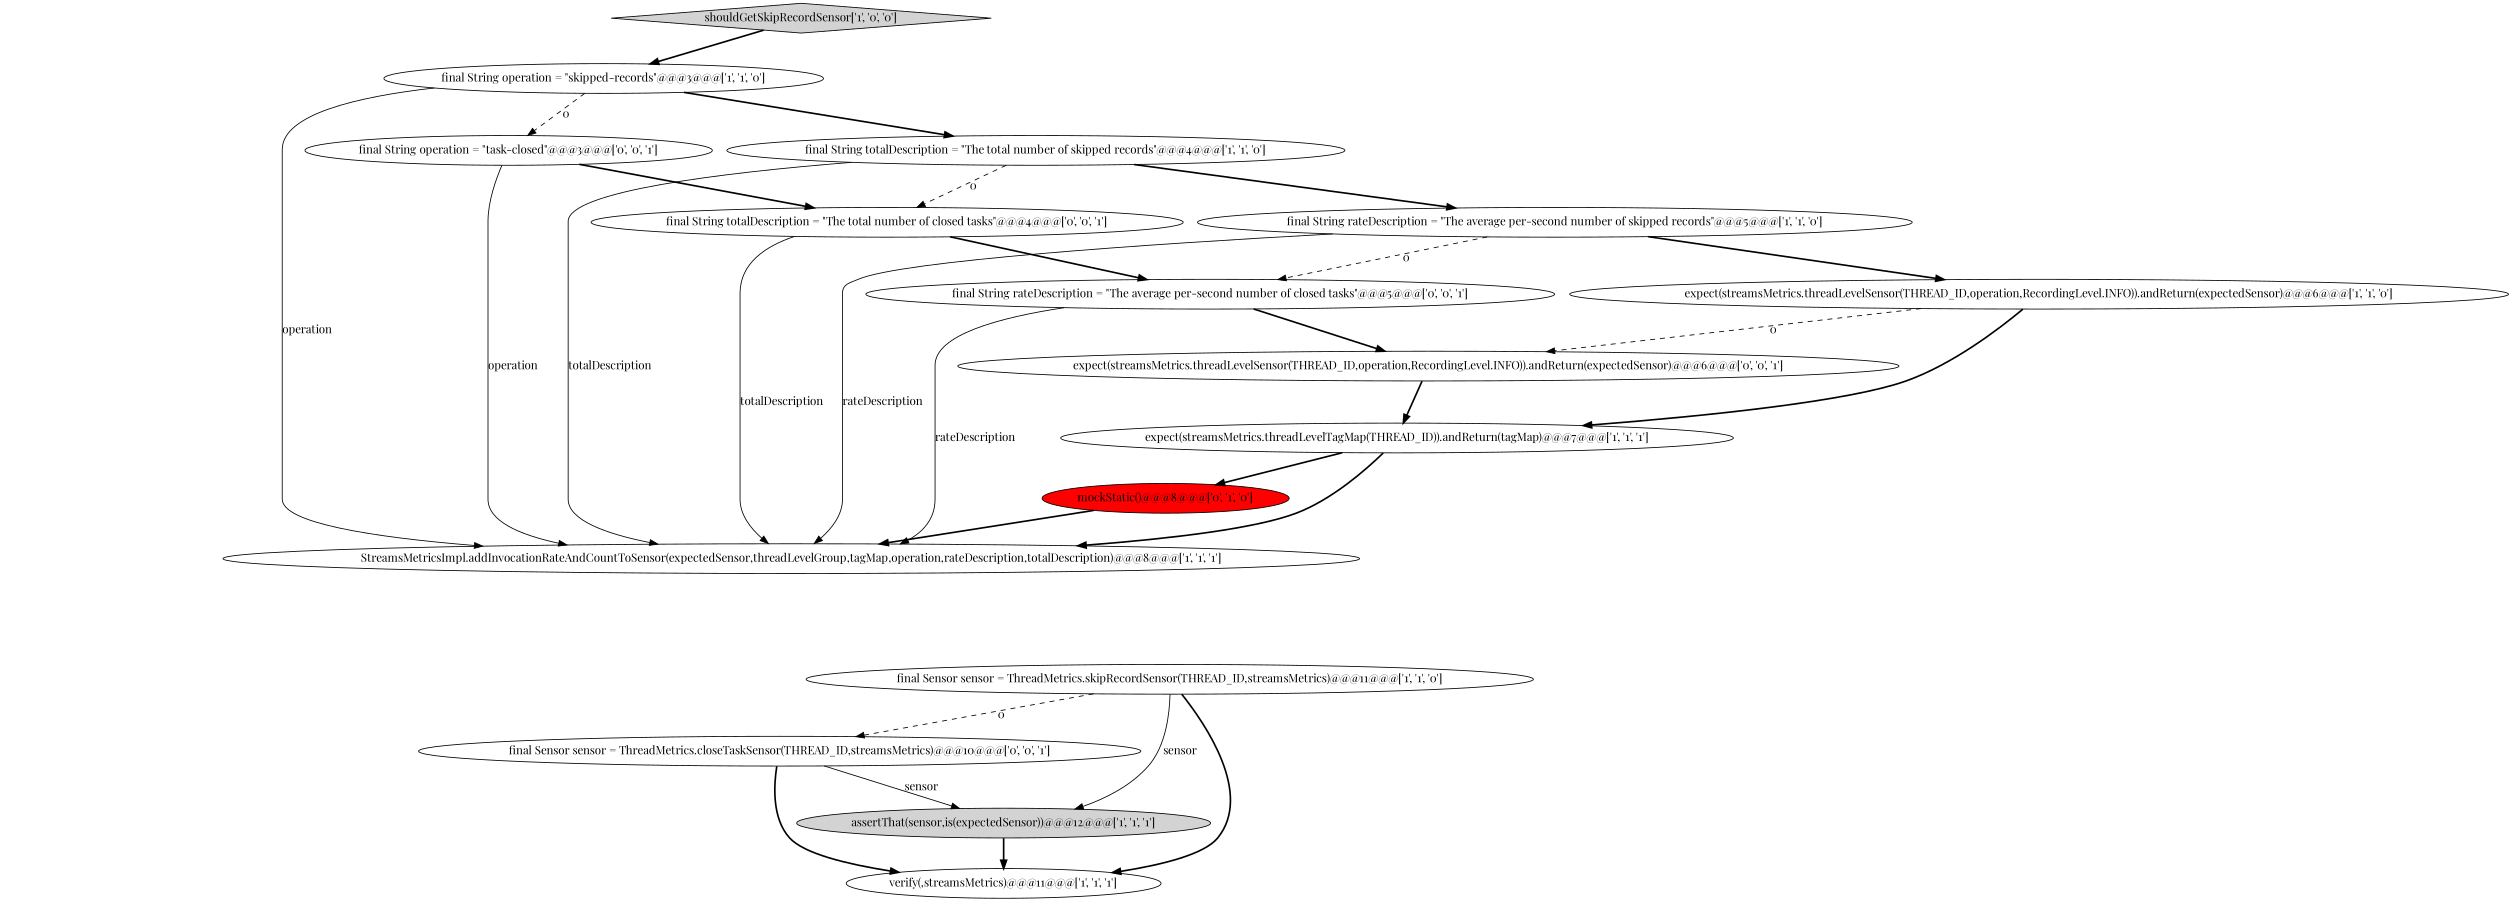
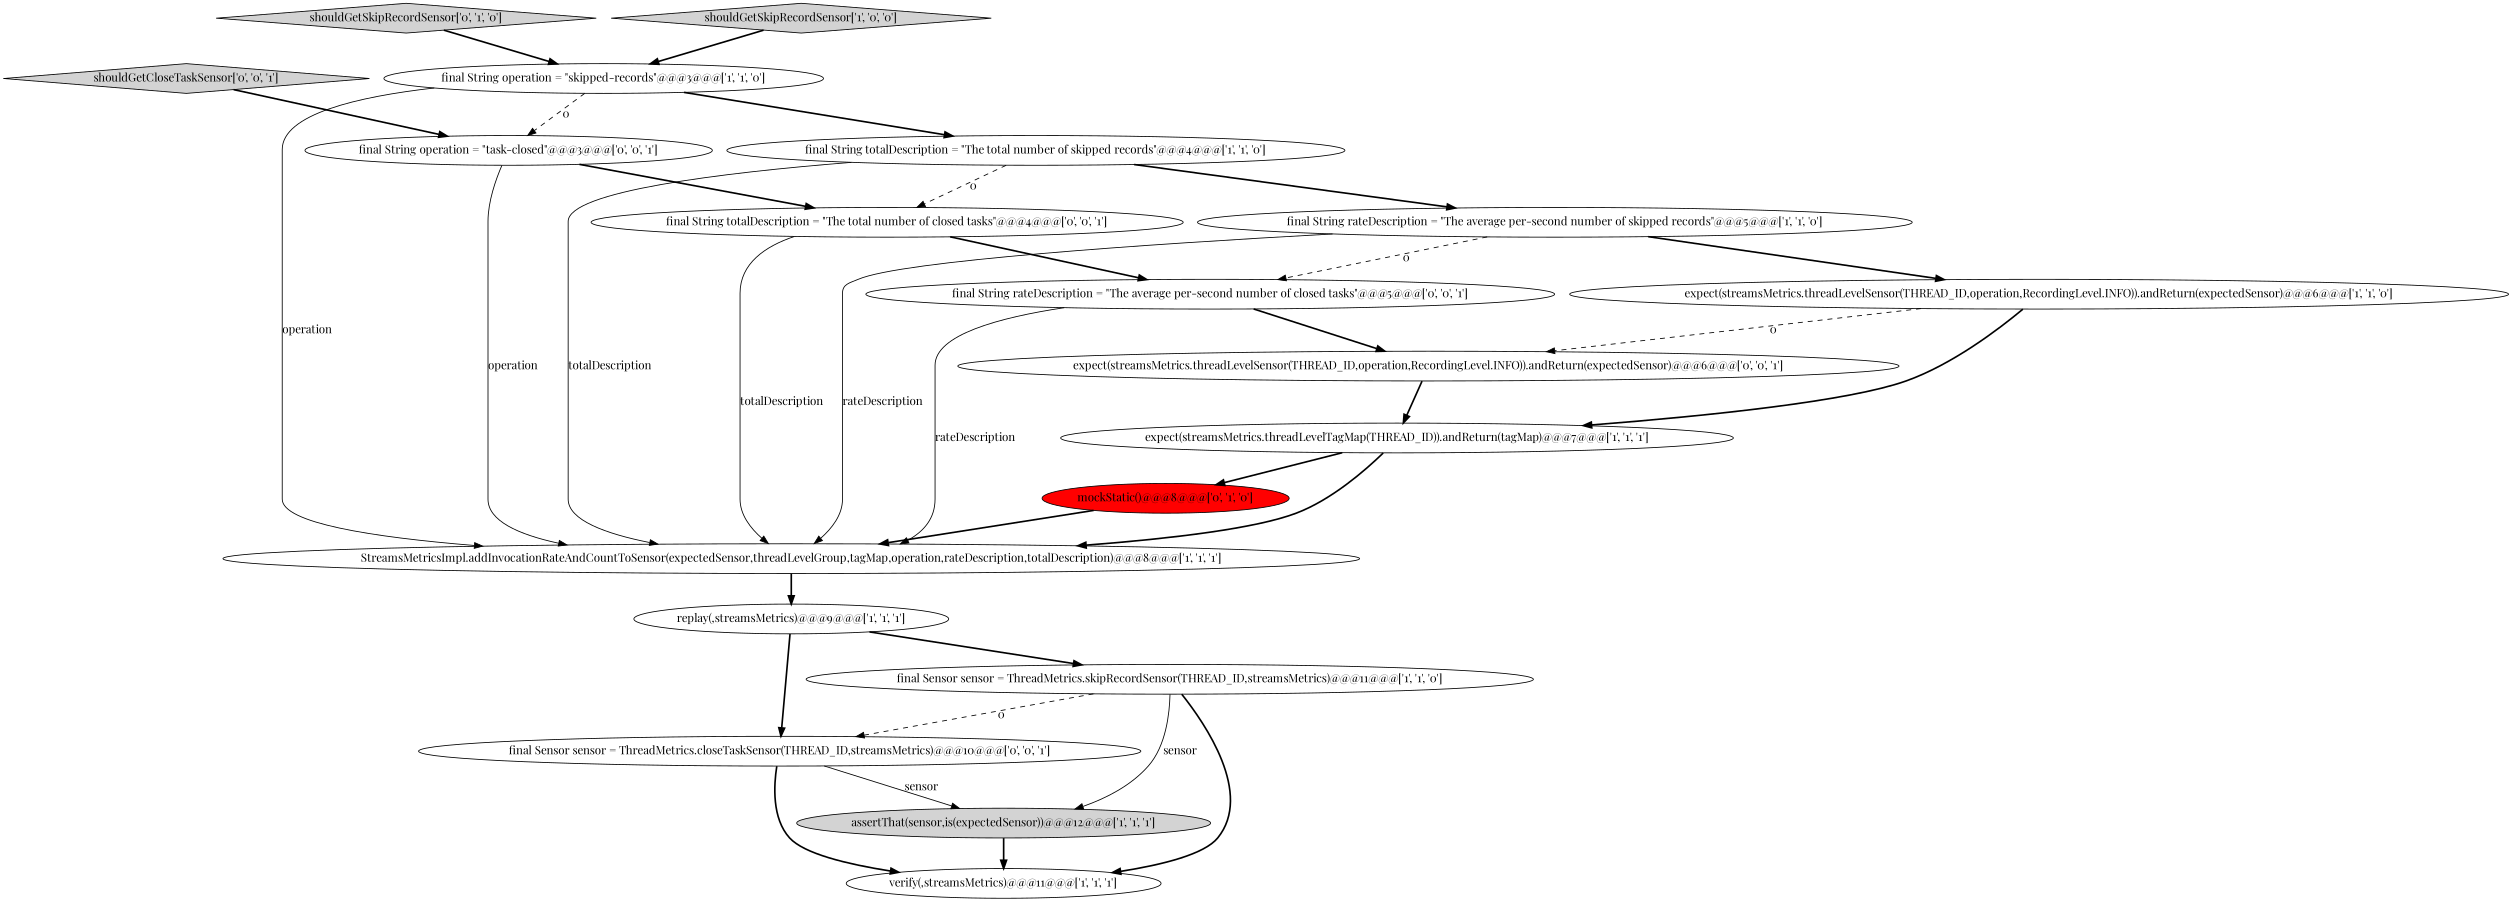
  digraph {
    fontname="Playfair Display"
    node [fillcolor=white fontname="Playfair Display" shape=ellipse style=filled]
    edge [fontname="Playfair Display" style=bold]
    n1 [label="verify(,streamsMetrics)@@@11@@@['1', '1', '1']"]
    n2 [fillcolor=lightgray label="assertThat(sensor,is(expectedSensor))@@@12@@@['1', '1', '1']"]
    n3 [label="expect(streamsMetrics.threadLevelSensor(THREAD_ID,operation,RecordingLevel.INFO)).andReturn(expectedSensor)@@@6@@@['1', '1', '0']"]
    n4 [label="expect(streamsMetrics.threadLevelSensor(THREAD_ID,operation,RecordingLevel.INFO)).andReturn(expectedSensor)@@@6@@@['0', '0', '1']"]
    n5 [label="expect(streamsMetrics.threadLevelTagMap(THREAD_ID)).andReturn(tagMap)@@@7@@@['1', '1', '1']"]
    n6 [fillcolor=red label="mockStatic()@@@8@@@['0', '1', '0']"]
    n7 [label="StreamsMetricsImpl.addInvocationRateAndCountToSensor(expectedSensor,threadLevelGroup,tagMap,operation,rateDescription,totalDescription)@@@8@@@['1', '1', '1']"]
+   n8 [label="replay(,streamsMetrics)@@@9@@@['1', '1', '1']"]
    n9 [label="final String operation = \"task-closed\"@@@3@@@['0', '0', '1']"]
    n10 [label="final String totalDescription = \"The total number of closed tasks\"@@@4@@@['0', '0', '1']"]
    n11 [label="final String rateDescription = \"The average per-second number of closed tasks\"@@@5@@@['0', '0', '1']"]
    n12 [label="final String operation = \"skipped-records\"@@@3@@@['1', '1', '0']"]
    n13 [label="final String totalDescription = \"The total number of skipped records\"@@@4@@@['1', '1', '0']"]
    n14 [label="final String rateDescription = \"The average per-second number of skipped records\"@@@5@@@['1', '1', '0']"]
+   n15 [fillcolor=lightgray label="shouldGetSkipRecordSensor['0', '1', '0']" shape=diamond]
    n16 [label="final Sensor sensor = ThreadMetrics.closeTaskSensor(THREAD_ID,streamsMetrics)@@@10@@@['0', '0', '1']"]
+   n17 [fillcolor=lightgray label="shouldGetCloseTaskSensor['0', '0', '1']" shape=diamond]
    n18 [fillcolor=lightgray label="shouldGetSkipRecordSensor['1', '0', '0']" shape=diamond]
    n19 [label="final Sensor sensor = ThreadMetrics.skipRecordSensor(THREAD_ID,streamsMetrics)@@@11@@@['1', '1', '0']"]
    n2 -> n1
    n3 -> n4 [label=0 style=dashed]
    n3 -> n5
    n4 -> n5
    n5 -> n6
    n5 -> n7
    n6 -> n7
+   n7 -> n8
+   n8 -> n16
+   n8 -> n19
    n9 -> n7 [label=operation style=solid]
    n9 -> n10
    n10 -> n7 [label=totalDescription style=solid]
    n10 -> n11
    n11 -> n4
    n11 -> n7 [label=rateDescription style=solid]
    n12 -> n7 [label=operation style=solid]
    n12 -> n9 [label=0 style=dashed]
    n12 -> n13
    n13 -> n7 [label=totalDescription style=solid]
    n13 -> n10 [label=0 style=dashed]
    n13 -> n14
    n14 -> n3
    n14 -> n7 [label=rateDescription style=solid]
    n14 -> n11 [label=0 style=dashed]
+   n15 -> n12
    n16 -> n1
    n16 -> n2 [label=sensor style=solid]
+   n17 -> n9
    n18 -> n12
    n19 -> n1
    n19 -> n2 [label=sensor style=solid]
    n19 -> n16 [label=0 style=dashed]
  }
